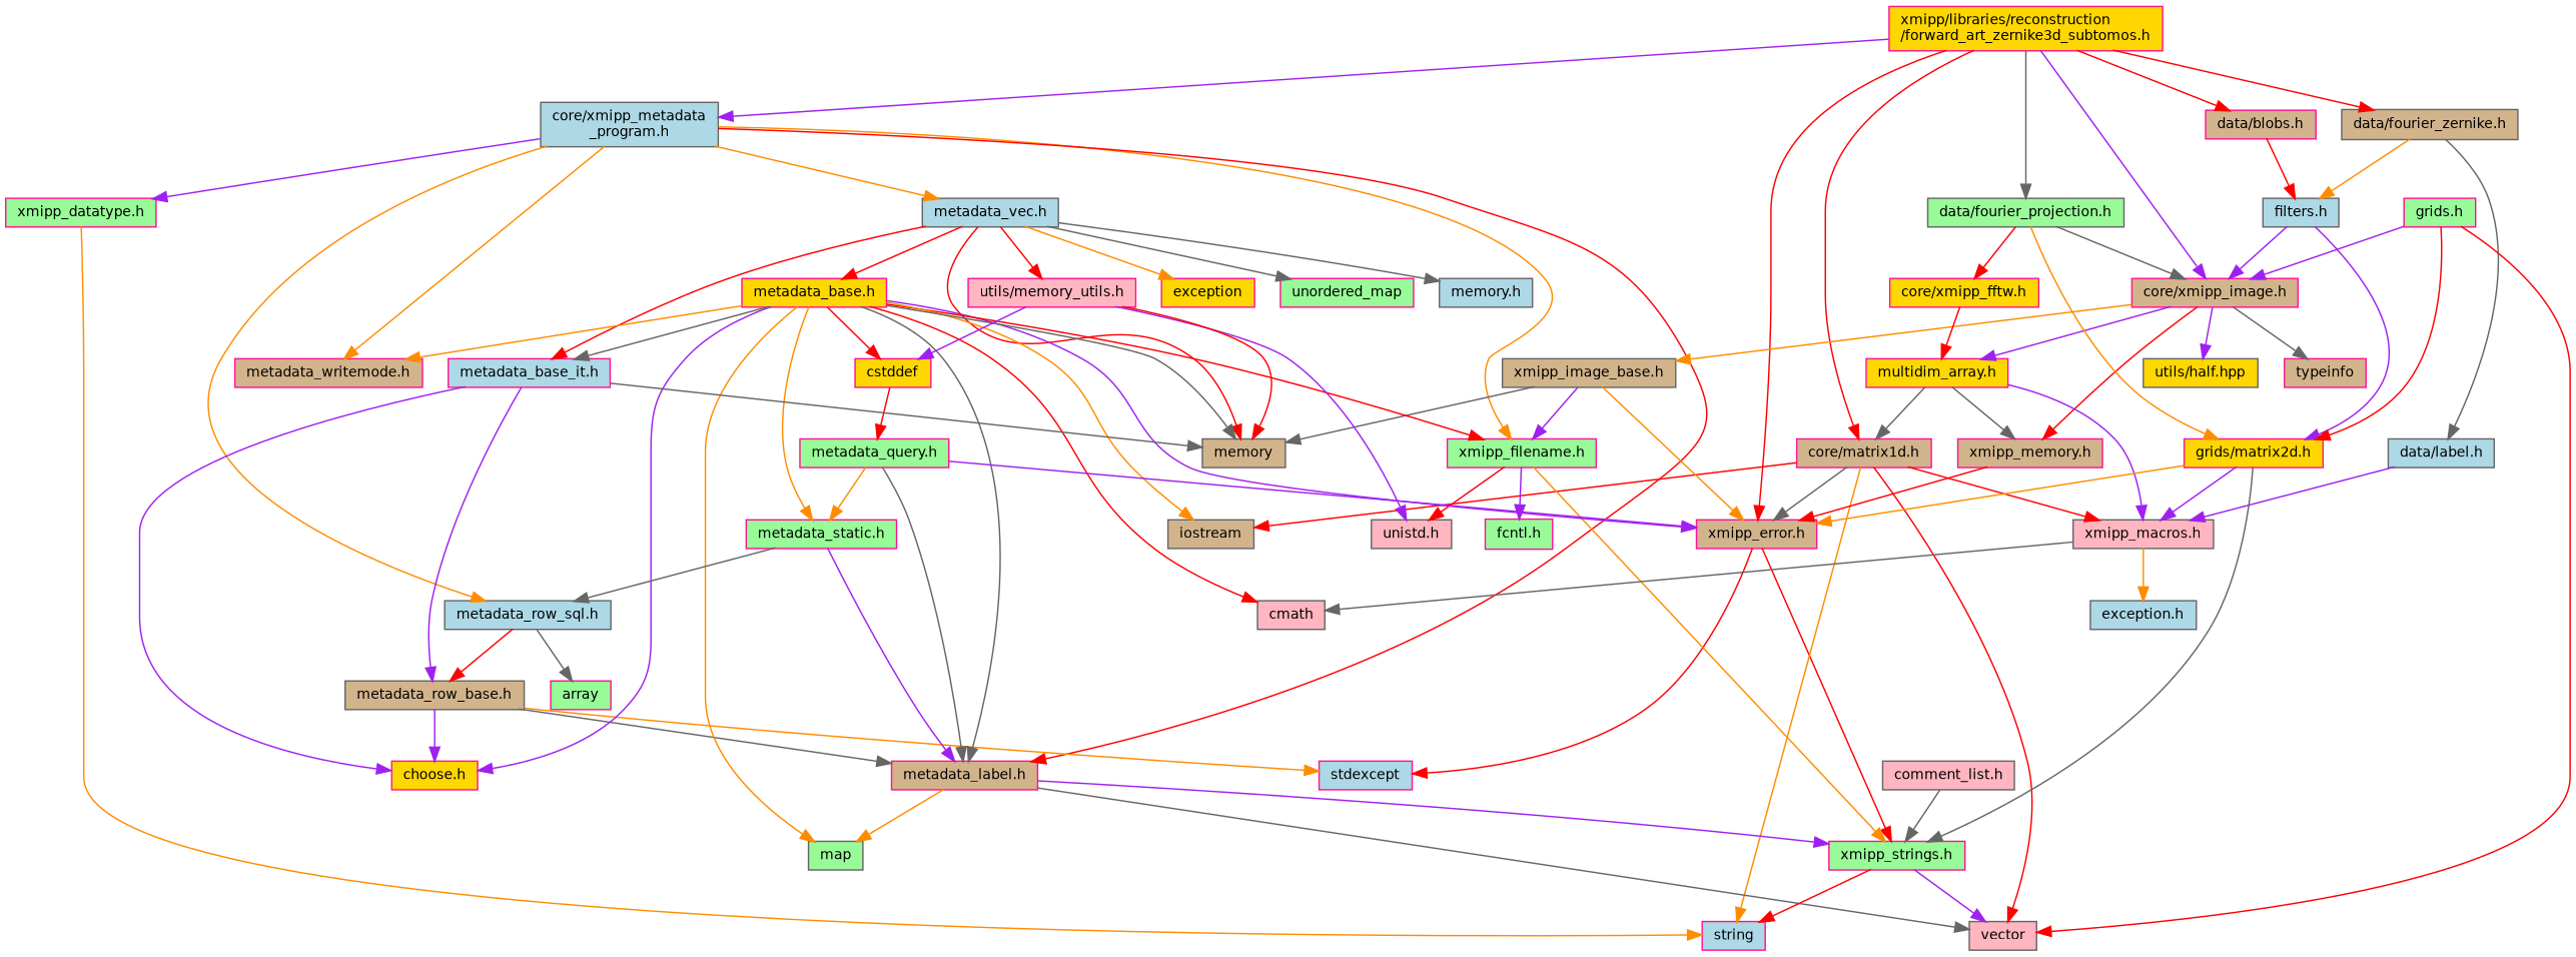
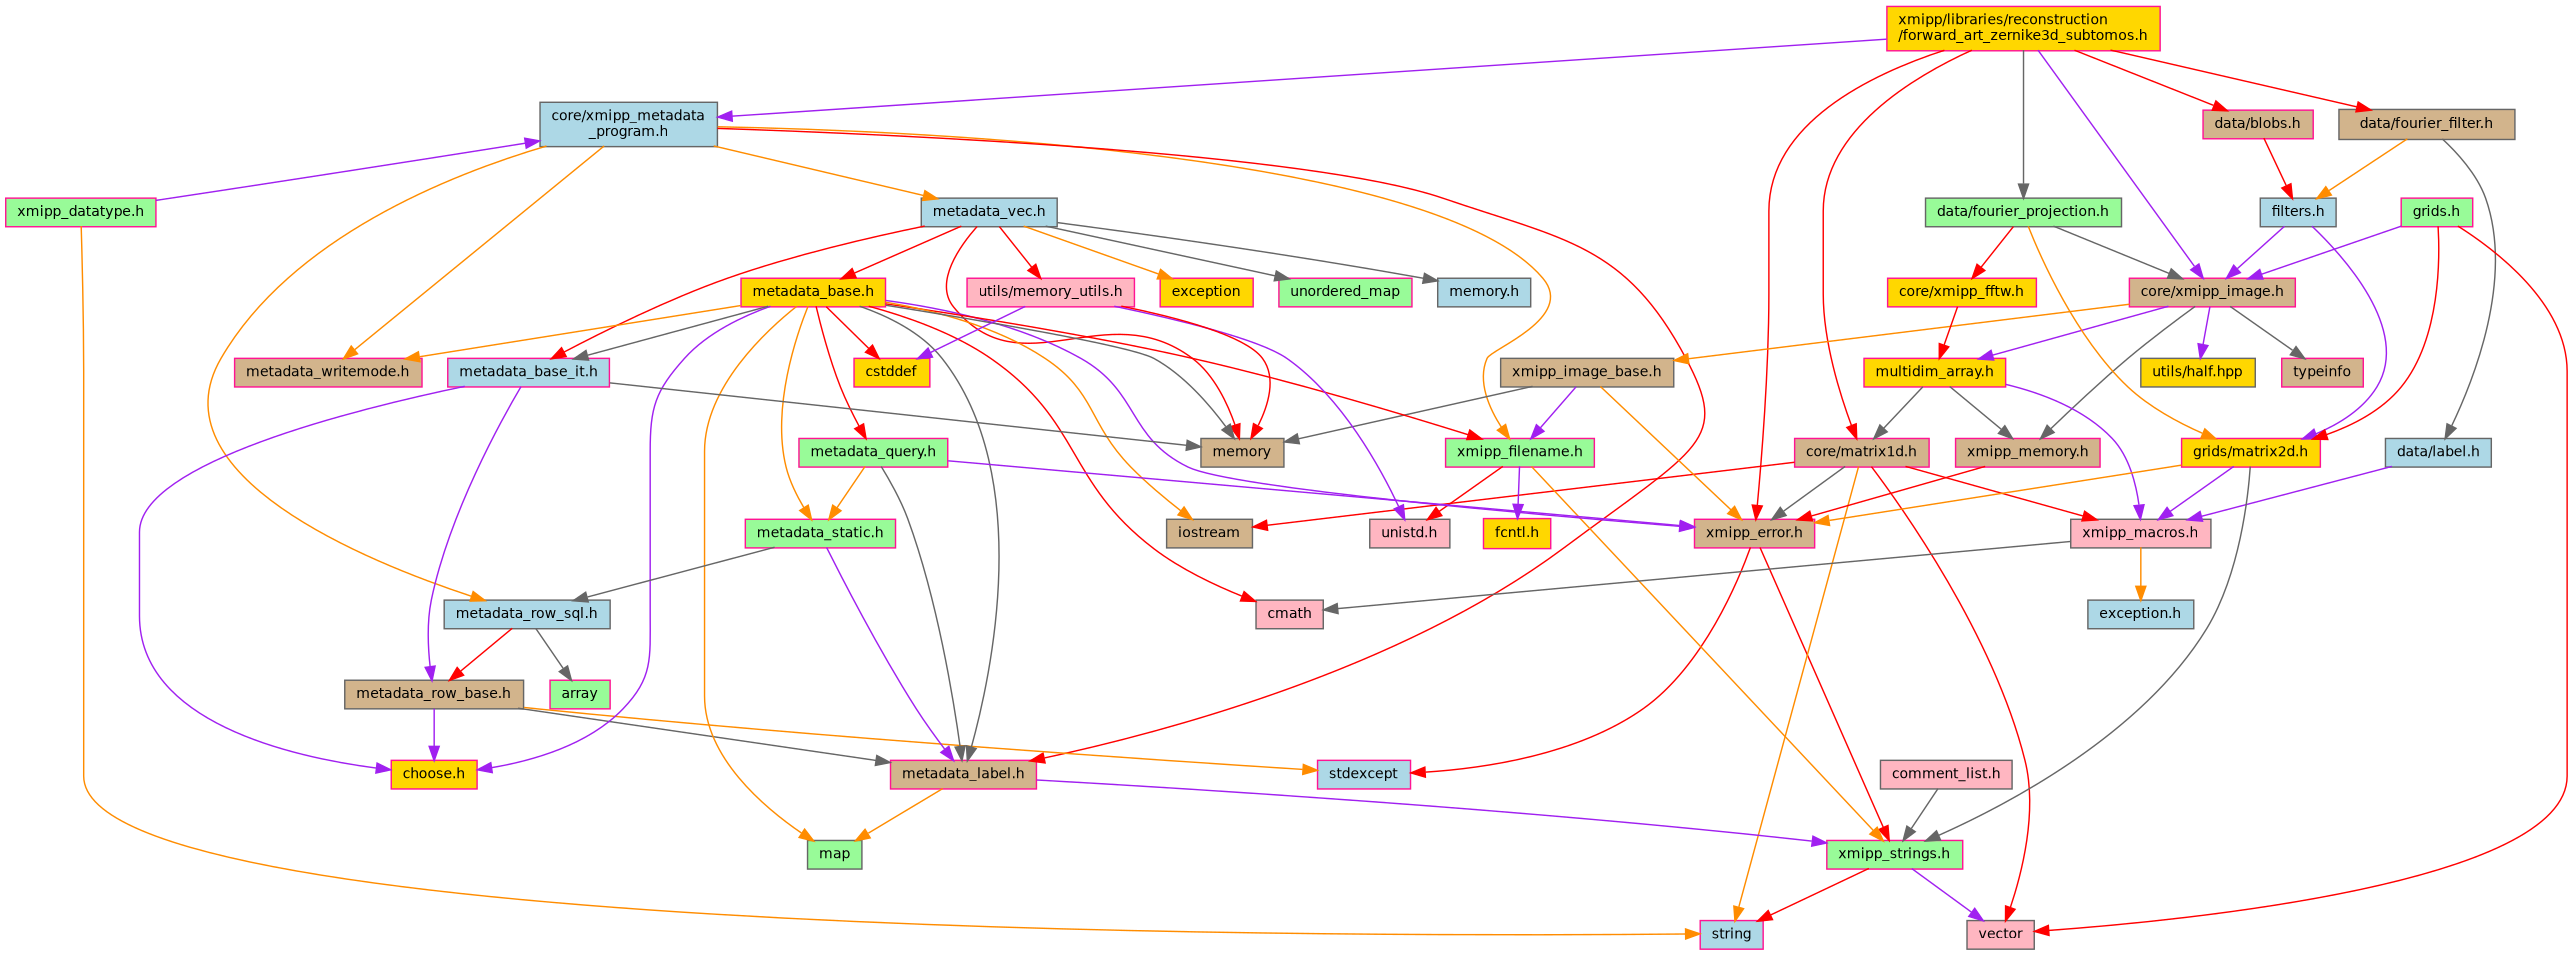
  digraph {
    node [color=deeppink fillcolor=tan fontname=Helvetica fontsize=10 shape=record style=filled]
    edge [color=red fontname=Helvetica fontsize=10 labelfontname=Helvetica labelfontsize=10 style=solid]
    n1 [fillcolor=gold fontcolor=black height=0.2 label="xmipp/libraries/reconstruction\l/forward_art_zernike3d_subtomos.h" width=0.4]
    n2 [color=gray40 fillcolor=lightblue height=0.2 label="core/xmipp_metadata\l_program.h" width=0.4]
    n3 [height=0.2 label="xmipp_error.h" width=0.4]
    n4 [height=0.2 label="core/matrix1d.h" width=0.4]
    n5 [height=0.2 label="core/xmipp_image.h" width=0.4]
-   n6 [color=gray40 height=0.2 label="data/fourier_zernike.h" width=0.4]
+   n6 [color=gray40 height=0.2 label="data/fourier_filter.h" width=0.4]
    n7 [color=gray40 fillcolor=palegreen height=0.2 label="data/fourier_projection.h" width=0.4]
    n8 [height=0.2 label="data/blobs.h" width=0.4]
    n9 [fillcolor=palegreen height=0.2 label="xmipp_datatype.h" width=0.4]
    n10 [fillcolor=palegreen height=0.2 label="xmipp_filename.h" width=0.4]
    n11 [height=0.2 label="metadata_label.h" width=0.4]
    n12 [color=gray40 fillcolor=lightblue height=0.2 label="metadata_row_sql.h" width=0.4]
    n13 [height=0.2 label="metadata_writemode.h" width=0.4]
    n14 [color=gray40 fillcolor=lightblue height=0.2 label="metadata_vec.h" width=0.4]
    n15 [fillcolor=palegreen height=0.2 label="xmipp_strings.h" width=0.4]
    n16 [fillcolor=lightblue height=0.2 label=stdexcept width=0.4]
    n17 [color=gray40 fillcolor=lightpink height=0.2 label=vector width=0.4]
    n18 [fillcolor=lightblue height=0.2 label=string width=0.4]
    n19 [color=gray40 height=0.2 label=iostream width=0.4]
    n20 [color=gray40 fillcolor=lightpink height=0.2 label="xmipp_macros.h" width=0.4]
    n21 [height=0.2 label=typeinfo width=0.4]
    n22 [fillcolor=gold height=0.2 label="multidim_array.h" width=0.4]
    n23 [height=0.2 label="xmipp_memory.h" width=0.4]
    n24 [color=gray40 height=0.2 label="xmipp_image_base.h" width=0.4]
    n25 [color=gray40 fillcolor=gold height=0.2 label="utils/half.hpp" width=0.4]
    n26 [color=gray40 fillcolor=lightblue height=0.2 label="filters.h" width=0.4]
    n27 [color=gray40 fillcolor=lightblue height=0.2 label="data/label.h" width=0.4]
    n28 [fillcolor=gold height=0.2 label="grids/matrix2d.h" width=0.4]
    n29 [fillcolor=gold height=0.2 label="core/xmipp_fftw.h" width=0.4]
    n30 [color=gray40 fillcolor=lightpink height=0.2 label="unistd.h" width=0.4]
-   n31 [fillcolor=palegreen height=0.2 label="fcntl.h" width=0.4]
+   n31 [fillcolor=gold height=0.2 label="fcntl.h" width=0.4]
    n32 [color=gray40 fillcolor=palegreen height=0.2 label=map width=0.4]
    n33 [color=gray40 height=0.2 label="metadata_row_base.h" width=0.4]
    n34 [fillcolor=palegreen height=0.2 label=array width=0.4]
    n35 [fillcolor=gold height=0.2 label="metadata_base.h" width=0.4]
    n36 [fillcolor=gold height=0.2 label="choose.h" width=0.4]
    n37 [fillcolor=gold height=0.2 label=cstddef width=0.4]
    n38 [color=gray40 fillcolor=lightpink height=0.2 label=cmath width=0.4]
    n39 [color=gray40 height=0.2 label=memory width=0.4]
    n40 [fillcolor=lightblue height=0.2 label="metadata_base_it.h" width=0.4]
    n41 [fillcolor=palegreen height=0.2 label="metadata_static.h" width=0.4]
    n42 [fillcolor=palegreen height=0.2 label="metadata_query.h" width=0.4]
    n43 [fillcolor=gold height=0.2 label=exception width=0.4]
    n44 [fillcolor=palegreen height=0.2 label=unordered_map width=0.4]
    n45 [color=gray40 fillcolor=lightblue height=0.2 label="memory.h" width=0.4]
    n46 [fillcolor=lightpink height=0.2 label="utils/memory_utils.h" width=0.4]
    n47 [color=gray40 fillcolor=lightpink height=0.2 label="comment_list.h" width=0.4]
    n48 [color=gray40 fillcolor=lightblue height=0.2 label="exception.h" width=0.4]
    n49 [fillcolor=palegreen height=0.2 label="grids.h" width=0.4]
    n1 -> n2 [color=purple]
    n1 -> n3
    n1 -> n4
    n1 -> n5 [color=purple]
    n1 -> n6
    n1 -> n7 [color=gray40]
    n1 -> n8
-   n2 -> n9 [color=purple]
+   n9 -> n2 [color=purple]
    n2 -> n10 [color=darkorange]
    n2 -> n11
    n2 -> n12 [color=darkorange]
    n2 -> n13 [color=darkorange]
    n2 -> n14 [color=darkorange]
    n3 -> n15
    n3 -> n16
    n4 -> n3 [color=gray40]
    n4 -> n17
    n4 -> n18 [color=darkorange]
    n4 -> n19
    n4 -> n20
    n5 -> n21 [color=gray40]
    n5 -> n22 [color=purple]
-   n5 -> n23
+   n5 -> n23 [color=gray40]
    n5 -> n24 [color=darkorange]
    n5 -> n25 [color=purple]
    n6 -> n26 [color=darkorange]
    n6 -> n27 [color=gray40]
    n7 -> n5 [color=gray40]
    n7 -> n28 [color=darkorange]
    n7 -> n29
    n8 -> n26
    n9 -> n18 [color=darkorange]
    n10 -> n15 [color=darkorange]
    n10 -> n30
    n10 -> n31 [color=purple]
    n11 -> n15 [color=purple]
-   n11 -> n17 [color=gray40]
    n11 -> n32 [color=darkorange]
    n12 -> n33
    n12 -> n34 [color=gray40]
    n14 -> n35
    n14 -> n39
    n14 -> n40
    n14 -> n43 [color=darkorange]
    n14 -> n44 [color=gray40]
    n14 -> n45 [color=gray40]
    n14 -> n46
    n15 -> n17 [color=purple]
    n15 -> n18
    n20 -> n38 [color=gray40]
    n20 -> n48 [color=darkorange]
    n22 -> n4 [color=gray40]
    n22 -> n20 [color=purple]
    n22 -> n23 [color=gray40]
    n23 -> n3
    n24 -> n3 [color=darkorange]
    n24 -> n10 [color=purple]
    n24 -> n39 [color=gray40]
    n26 -> n5 [color=purple]
    n26 -> n28 [color=purple]
    n27 -> n20 [color=purple]
    n28 -> n3 [color=darkorange]
    n28 -> n15 [color=gray40]
    n28 -> n20 [color=purple]
    n29 -> n22
    n33 -> n11 [color=gray40]
    n33 -> n16 [color=darkorange]
    n33 -> n36 [color=purple]
    n35 -> n3 [color=purple]
    n35 -> n10
    n35 -> n11 [color=gray40]
    n35 -> n13 [color=darkorange]
    n35 -> n19 [color=darkorange]
    n35 -> n32 [color=darkorange]
    n35 -> n36 [color=purple]
    n35 -> n37
    n35 -> n38
    n35 -> n39 [color=gray40]
    n35 -> n40 [color=gray40]
    n35 -> n41 [color=darkorange]
-   n37 -> n42
+   n35 -> n42
    n40 -> n33 [color=purple]
    n40 -> n36 [color=purple]
    n40 -> n39 [color=gray40]
    n41 -> n11 [color=purple]
    n41 -> n12 [color=gray40]
    n42 -> n3 [color=purple]
    n42 -> n11 [color=gray40]
    n42 -> n41 [color=darkorange]
    n46 -> n30 [color=purple]
    n46 -> n37 [color=purple]
    n46 -> n39
    n47 -> n15 [color=gray40]
    n49 -> n5 [color=purple]
    n49 -> n17
    n49 -> n28
  }
